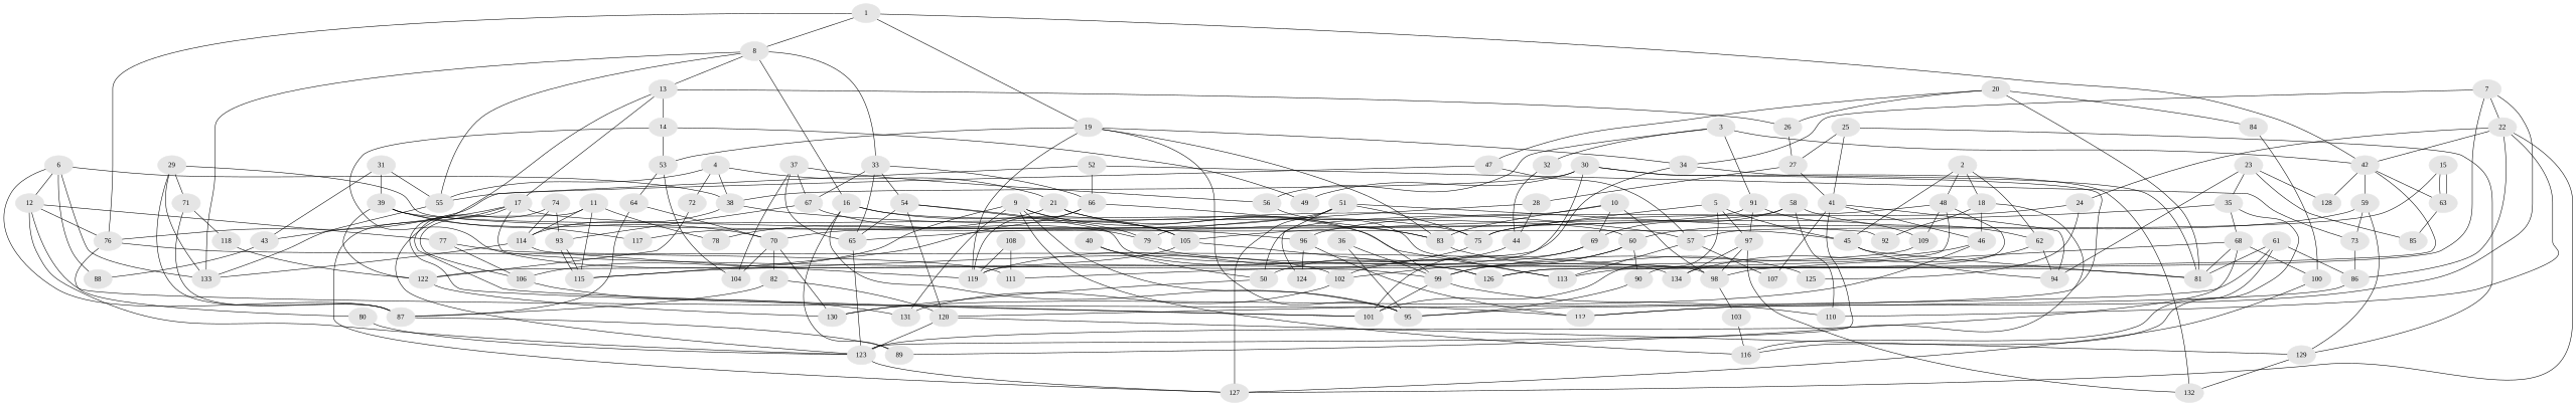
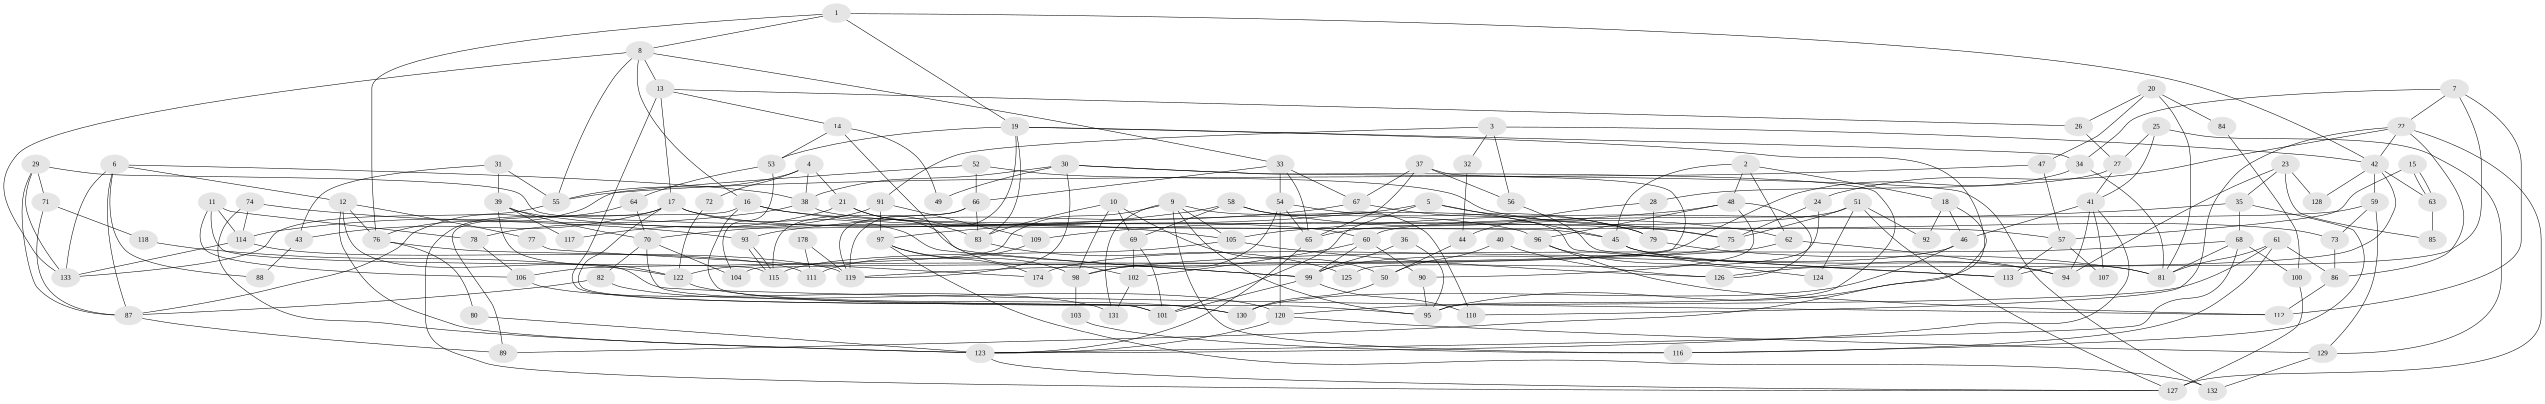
  graph {
    fontname="Liberation Serif"
    node [color=gray90 fontname="Liberation Serif" style=filled]
    edge [fontname="Liberation Serif"]
    1
    8
    19
    42
    76
    55
    133
    13
    16
    33
    34
    95
    83
    53
    119
    63
    128
    126
    59
    80
    111
    2
    18
    45
    48
    62
    89
    46
    92
    81
    94
    96
    90
    109
-   134
+   134 [label=174]
    3
    32
    56
    91
    44
    113
    97
    117
    4
    21
    38
    72
    78
    99
    114
    57
    122
    5
    75
    101
    98
    132
    6
    12
    87
    88
    112
    77
    123
    7
    22
    127
    24
    86
    110
    14
    17
    26
    105
    9
    106
    116
    131
    115
    10
    50
    69
    130
    102
    125
    103
    11
    49
    43
    27
    54
    65
    66
    67
    104
    64
    15
    107
    85
    124
    20
    47
    84
    100
    23
    35
    68
    25
    41
    129
    28
    79
    29
    71
    118
    30
    31
    39
    60
    70
    120
    93
    36
    37
    82
    40
    73
    51
    52
    58
    61
    74
-   108
+   108 [label=178]
    1 -- 8
    1 -- 19
    1 -- 42
    1 -- 76
    8 -- 55
    8 -- 133
    8 -- 13
    8 -- 16
    8 -- 33
    19 -- 34
    19 -- 95
    19 -- 83
    19 -- 53
    19 -- 119
    42 -- 63
    42 -- 128
    42 -- 126
    42 -- 59
    76 -- 80
    76 -- 111
    55 -- 133
    13 -- 101
    13 -- 14
    13 -- 17
    13 -- 26
    16 -- 95
    16 -- 89
    16 -- 75
    16 -- 105
    33 -- 54
    33 -- 65
    33 -- 66
    33 -- 67
    34 -- 81
    34 -- 122
    83 -- 125
    53 -- 104
    53 -- 64
    63 -- 85
    59 -- 129
    59 -- 60
    59 -- 73
    80 -- 123
    2 -- 18
    2 -- 45
    2 -- 48
    2 -- 62
    18 -- 89
    18 -- 46
    18 -- 92
    45 -- 81
    45 -- 94
    48 -- 126
    48 -- 96
    48 -- 90
    48 -- 109
    62 -- 94
    62 -- 134
    46 -- 99
    46 -- 130
    96 -- 112
    96 -- 124
    90 -- 95
    109 -- 111
    3 -- 42
    3 -- 32
    3 -- 56
    3 -- 91
    32 -- 44
    56 -- 113
    91 -- 109
    91 -- 97
    91 -- 117
    44 -- 50
    97 -- 134
    97 -- 98
    97 -- 132
    4 -- 55
    4 -- 21
    4 -- 38
    4 -- 72
    21 -- 83
    21 -- 78
    21 -- 99
    38 -- 114
    38 -- 57
    72 -- 122
-   77 -- 106
+   78 -- 106
    99 -- 101
    99 -- 110
    114 -- 133
    114 -- 119
    57 -- 113
    57 -- 107
    122 -- 130
    5 -- 45
    5 -- 97
    5 -- 75
    5 -- 101
    75 -- 119
    98 -- 103
    6 -- 133
    6 -- 38
    6 -- 12
    6 -- 87
    6 -- 88
    12 -- 76
    12 -- 112
    12 -- 77
    12 -- 123
    87 -- 89
    77 -- 134
    123 -- 127
    7 -- 34
    7 -- 113
    7 -- 112
    7 -- 22
    22 -- 42
    22 -- 127
    22 -- 24
    22 -- 86
    22 -- 110
    24 -- 75
    24 -- 125
    86 -- 112
    14 -- 53
    14 -- 102
    14 -- 49
    17 -- 96
    17 -- 99
    17 -- 101
    17 -- 127
    17 -- 43
    26 -- 27
    105 -- 126
    105 -- 115
    9 -- 95
    9 -- 113
    9 -- 105
    9 -- 106
    9 -- 116
    9 -- 131
    106 -- 131
    10 -- 83
    10 -- 98
    10 -- 50
    10 -- 69
    50 -- 130
    69 -- 101
    69 -- 102
    102 -- 131
    103 -- 116
    11 -- 78
    11 -- 114
    11 -- 106
    11 -- 115
    43 -- 88
    27 -- 41
    27 -- 28
    54 -- 98
    54 -- 65
    54 -- 79
    54 -- 120
    65 -- 123
    66 -- 83
    66 -- 119
    66 -- 115
    67 -- 79
    67 -- 93
    64 -- 87
    64 -- 70
    15 -- 63
    15 -- 63
    15 -- 57
    20 -- 81
    20 -- 26
    20 -- 47
    20 -- 84
    47 -- 55
    47 -- 57
    84 -- 100
    100 -- 127
    23 -- 128
    23 -- 94
    23 -- 85
    23 -- 35
    35 -- 105
    35 -- 116
    35 -- 68
    68 -- 81
    68 -- 98
    68 -- 123
    68 -- 100
    25 -- 27
    25 -- 41
    25 -- 129
    41 -- 46
    41 -- 94
    41 -- 123
    41 -- 107
    129 -- 132
    28 -- 44
    28 -- 79
    79 -- 81
    29 -- 133
    29 -- 45
    29 -- 87
    29 -- 71
    71 -- 87
    71 -- 118
    118 -- 122
    30 -- 95
    30 -- 119
    30 -- 38
    30 -- 132
    30 -- 49
    31 -- 55
    31 -- 43
    31 -- 39
    39 -- 117
    39 -- 122
    39 -- 60
    39 -- 70
    60 -- 90
    60 -- 99
    60 -- 102
    70 -- 130
    70 -- 104
    70 -- 82
    120 -- 123
    120 -- 129
    93 -- 115
    93 -- 115
    36 -- 95
    36 -- 99
    37 -- 56
    37 -- 65
    37 -- 67
    37 -- 104
    82 -- 87
    82 -- 120
    40 -- 126
    40 -- 50
    73 -- 86
    51 -- 92
    51 -- 75
    51 -- 127
    51 -- 65
    51 -- 124
    52 -- 76
    52 -- 66
    52 -- 73
    58 -- 62
    58 -- 110
    58 -- 69
    58 -- 70
    61 -- 81
    61 -- 86
    61 -- 116
    61 -- 120
    74 -- 114
    74 -- 123
    74 -- 93
    108 -- 119
    108 -- 111
  }
